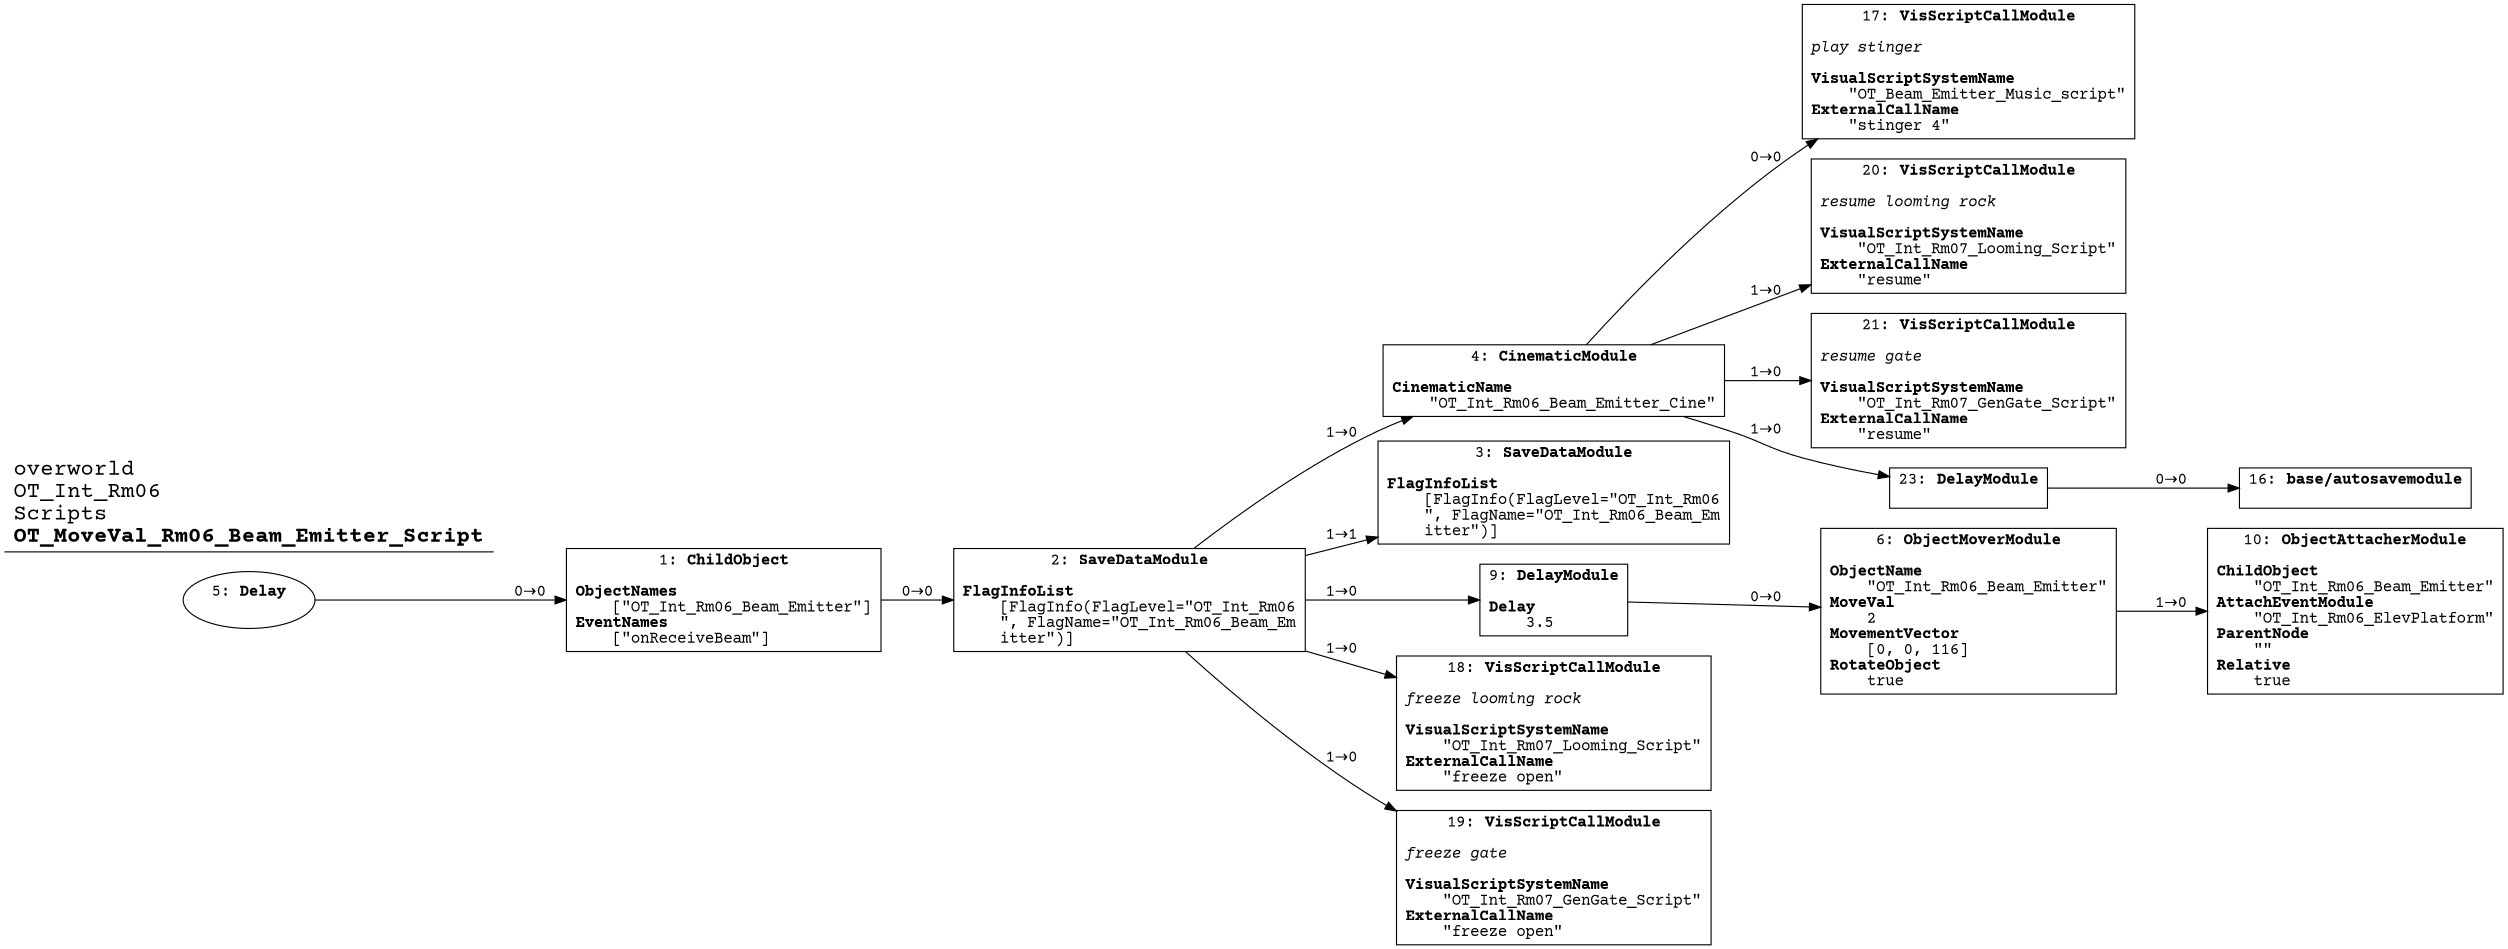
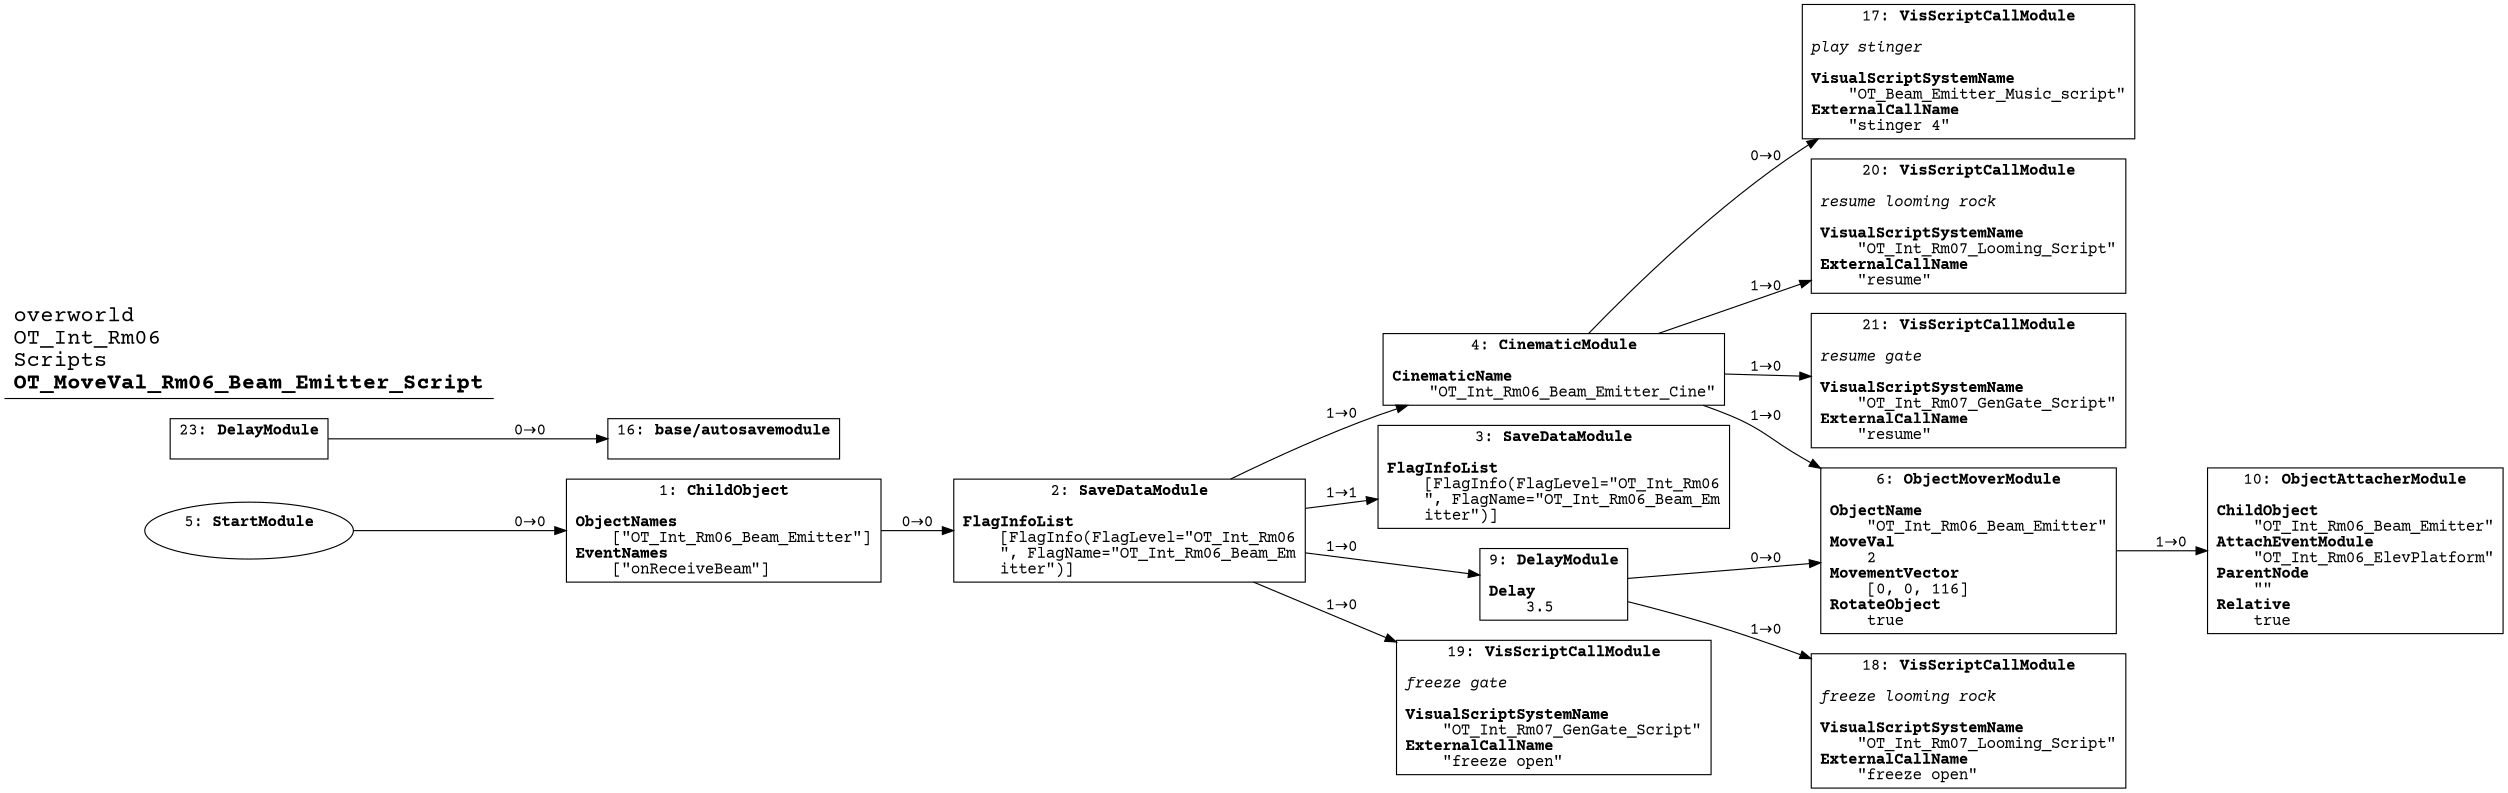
  digraph {
    fontname="Courier Prime"
    rankdir=LR
    splines=spline
    node [fontname="Courier Prime" shape=box]
    edge [fontname="Courier Prime"]
    n1 [label=<1: <b>ChildObject</b><br/><br/><b>ObjectNames</b><br align="left"/>    [&quot;OT_Int_Rm06_Beam_Emitter&quot;]<br align="left"/><b>EventNames</b><br align="left"/>    [&quot;onReceiveBeam&quot;]<br align="left"/>>]
    n2 [label=<2: <b>SaveDataModule</b><br/><br/><b>FlagInfoList</b><br align="left"/>    [FlagInfo(FlagLevel=&quot;OT_Int_Rm06<br align="left"/>    &quot;, FlagName=&quot;OT_Int_Rm06_Beam_Em<br align="left"/>    itter&quot;)]<br align="left"/>>]
    n3 [label=<4: <b>CinematicModule</b><br/><br/><b>CinematicName</b><br align="left"/>    &quot;OT_Int_Rm06_Beam_Emitter_Cine&quot;<br align="left"/>>]
    n4 [label=<3: <b>SaveDataModule</b><br/><br/><b>FlagInfoList</b><br align="left"/>    [FlagInfo(FlagLevel=&quot;OT_Int_Rm06<br align="left"/>    &quot;, FlagName=&quot;OT_Int_Rm06_Beam_Em<br align="left"/>    itter&quot;)]<br align="left"/>>]
    n5 [label=<9: <b>DelayModule</b><br/><br/><b>Delay</b><br align="left"/>    3.5<br align="left"/>>]
    n6 [label=<18: <b>VisScriptCallModule</b><br/><br/><i>freeze looming rock<br align="left"/></i><br align="left"/><b>VisualScriptSystemName</b><br align="left"/>    &quot;OT_Int_Rm07_Looming_Script&quot;<br align="left"/><b>ExternalCallName</b><br align="left"/>    &quot;freeze open&quot;<br align="left"/>>]
    n7 [label=<19: <b>VisScriptCallModule</b><br/><br/><i>freeze gate<br align="left"/></i><br align="left"/><b>VisualScriptSystemName</b><br align="left"/>    &quot;OT_Int_Rm07_GenGate_Script&quot;<br align="left"/><b>ExternalCallName</b><br align="left"/>    &quot;freeze open&quot;<br align="left"/>>]
    n8 [label=<17: <b>VisScriptCallModule</b><br/><br/><i>play stinger<br align="left"/></i><br align="left"/><b>VisualScriptSystemName</b><br align="left"/>    &quot;OT_Beam_Emitter_Music_script&quot;<br align="left"/><b>ExternalCallName</b><br align="left"/>    &quot;stinger 4&quot;<br align="left"/>>]
    n9 [label=<20: <b>VisScriptCallModule</b><br/><br/><i>resume looming rock<br align="left"/></i><br align="left"/><b>VisualScriptSystemName</b><br align="left"/>    &quot;OT_Int_Rm07_Looming_Script&quot;<br align="left"/><b>ExternalCallName</b><br align="left"/>    &quot;resume&quot;<br align="left"/>>]
    n10 [label=<21: <b>VisScriptCallModule</b><br/><br/><i>resume gate<br align="left"/></i><br align="left"/><b>VisualScriptSystemName</b><br align="left"/>    &quot;OT_Int_Rm07_GenGate_Script&quot;<br align="left"/><b>ExternalCallName</b><br align="left"/>    &quot;resume&quot;<br align="left"/>>]
    n11 [label=<23: <b>DelayModule</b><br/><br/>>]
    n12 [label=<6: <b>ObjectMoverModule</b><br/><br/><b>ObjectName</b><br align="left"/>    &quot;OT_Int_Rm06_Beam_Emitter&quot;<br align="left"/><b>MoveVal</b><br align="left"/>    2<br align="left"/><b>MovementVector</b><br align="left"/>    [0, 0, 116]<br align="left"/><b>RotateObject</b><br align="left"/>    true<br align="left"/>>]
    n13 [label=<16: <b>base/autosavemodule</b><br/><br/>>]
    n14 [label=<10: <b>ObjectAttacherModule</b><br/><br/><b>ChildObject</b><br align="left"/>    &quot;OT_Int_Rm06_Beam_Emitter&quot;<br align="left"/><b>AttachEventModule</b><br align="left"/>    &quot;OT_Int_Rm06_ElevPlatform&quot;<br align="left"/><b>ParentNode</b><br align="left"/>    &quot;&quot;<br align="left"/><b>Relative</b><br align="left"/>    true<br align="left"/>>]
-   n15 [label=<5: <b>Delay</b><br/><br/>> shape=oval]
+   n15 [label=<5: <b>StartModule</b><br/><br/>> shape=oval]
    n16 [label=<<font point-size="20">overworld<br align="left"/>OT_Int_Rm06<br align="left"/>Scripts<br align="left"/><b>OT_MoveVal_Rm06_Beam_Emitter_Script</b><br align="left"/></font>> shape=underline]
    n1 -> n2 [label="0→0"]
    n2 -> n3 [label="1→0"]
    n2 -> n4 [label="1→1"]
    n2 -> n5 [label="1→0"]
-   n2 -> n6 [label="1→0"]
+   n5 -> n6 [label="1→0"]
    n2 -> n7 [label="1→0"]
    n3 -> n8 [label="0→0"]
    n3 -> n9 [label="1→0"]
    n3 -> n10 [label="1→0"]
-   n3 -> n11 [label="1→0"]
+   n3 -> n12 [label="1→0"]
    n5 -> n12 [label="0→0"]
    n11 -> n13 [label="0→0"]
    n12 -> n14 [label="1→0"]
    n15 -> n1 [label="0→0"]
  }
